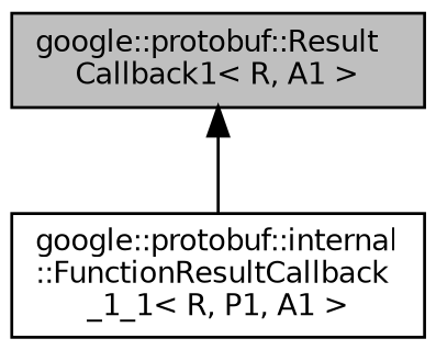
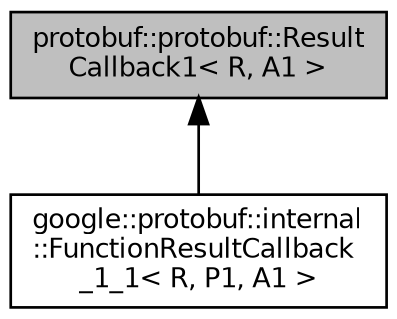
  digraph {
    node [color=black fontname=Helvetica fontsize=10 shape=record style=filled]
-   n1 [fillcolor=grey75 fontcolor=black height=0.2 label="google::protobuf::Result\lCallback1\< R, A1 \>" width=0.4]
+   n1 [fillcolor=grey75 fontcolor=black height=0.2 label="protobuf::protobuf::Result\lCallback1\< R, A1 \>" width=0.4]
    n2 [fillcolor=white height=0.2 label="google::protobuf::internal\l::FunctionResultCallback\l_1_1\< R, P1, A1 \>" width=0.4]
    n1 -> n2 [color=black dir=back fontname=Helvetica fontsize=10 labelfontname=Helvetica labelfontsize=10 style=solid]
  }
